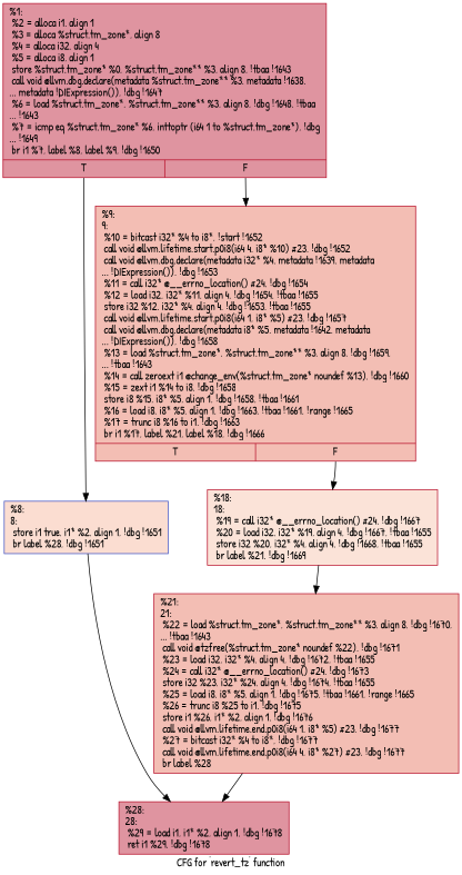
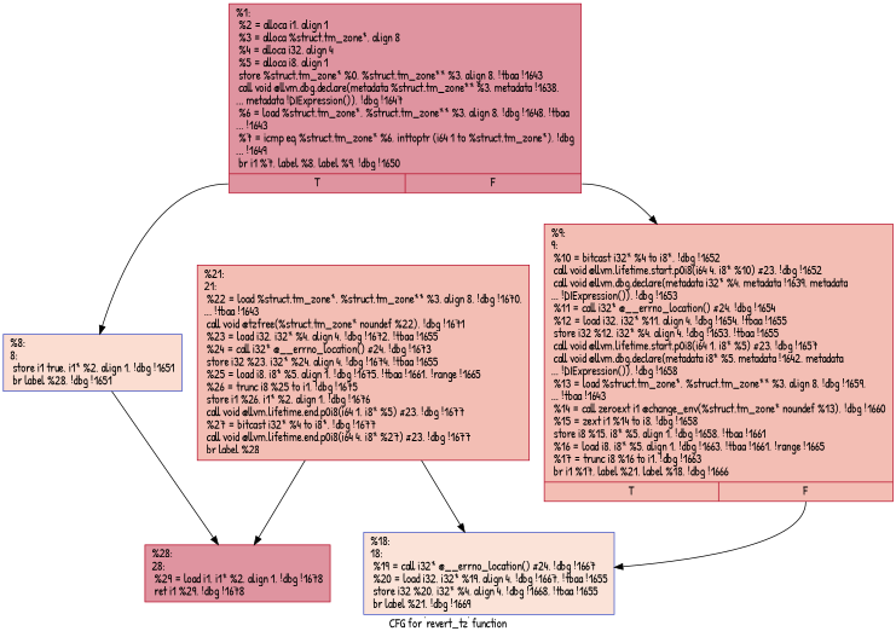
  digraph {
    fontname="Patrick Hand"
    label="CFG for 'revert_tz' function"
    node [color="#b70d28ff" fillcolor="#b70d2870" fontname="Patrick Hand" shape=record style=filled]
    edge [fontname="Patrick Hand"]
    n1 [label="{%1:\l  %2 = alloca i1, align 1\l  %3 = alloca %struct.tm_zone*, align 8\l  %4 = alloca i32, align 4\l  %5 = alloca i8, align 1\l  store %struct.tm_zone* %0, %struct.tm_zone** %3, align 8, !tbaa !1643\l  call void @llvm.dbg.declare(metadata %struct.tm_zone** %3, metadata !1638,\l... metadata !DIExpression()), !dbg !1647\l  %6 = load %struct.tm_zone*, %struct.tm_zone** %3, align 8, !dbg !1648, !tbaa\l... !1643\l  %7 = icmp eq %struct.tm_zone* %6, inttoptr (i64 1 to %struct.tm_zone*), !dbg\l... !1649\l  br i1 %7, label %8, label %9, !dbg !1650\l|{<s0>T|<s1>F}}"]
    n2 [color="#3d50c3ff" fillcolor="#f7b39670" label="{%8:\l8:                                                \l  store i1 true, i1* %2, align 1, !dbg !1651\l  br label %28, !dbg !1651\l}"]
-   n3 [fillcolor="#e36c5570" label="{%9:\l9:                                                \l  %10 = bitcast i32* %4 to i8*, !start !1652\l  call void @llvm.lifetime.start.p0i8(i64 4, i8* %10) #23, !dbg !1652\l  call void @llvm.dbg.declare(metadata i32* %4, metadata !1639, metadata\l... !DIExpression()), !dbg !1653\l  %11 = call i32* @__errno_location() #24, !dbg !1654\l  %12 = load i32, i32* %11, align 4, !dbg !1654, !tbaa !1655\l  store i32 %12, i32* %4, align 4, !dbg !1653, !tbaa !1655\l  call void @llvm.lifetime.start.p0i8(i64 1, i8* %5) #23, !dbg !1657\l  call void @llvm.dbg.declare(metadata i8* %5, metadata !1642, metadata\l... !DIExpression()), !dbg !1658\l  %13 = load %struct.tm_zone*, %struct.tm_zone** %3, align 8, !dbg !1659,\l... !tbaa !1643\l  %14 = call zeroext i1 @change_env(%struct.tm_zone* noundef %13), !dbg !1660\l  %15 = zext i1 %14 to i8, !dbg !1658\l  store i8 %15, i8* %5, align 1, !dbg !1658, !tbaa !1661\l  %16 = load i8, i8* %5, align 1, !dbg !1663, !tbaa !1661, !range !1665\l  %17 = trunc i8 %16 to i1, !dbg !1663\l  br i1 %17, label %21, label %18, !dbg !1666\l|{<s0>T|<s1>F}}"]
+   n3 [fillcolor="#e36c5570" label="{%9:\l9:                                                \l  %10 = bitcast i32* %4 to i8*, !dbg !1652\l  call void @llvm.lifetime.start.p0i8(i64 4, i8* %10) #23, !dbg !1652\l  call void @llvm.dbg.declare(metadata i32* %4, metadata !1639, metadata\l... !DIExpression()), !dbg !1653\l  %11 = call i32* @__errno_location() #24, !dbg !1654\l  %12 = load i32, i32* %11, align 4, !dbg !1654, !tbaa !1655\l  store i32 %12, i32* %4, align 4, !dbg !1653, !tbaa !1655\l  call void @llvm.lifetime.start.p0i8(i64 1, i8* %5) #23, !dbg !1657\l  call void @llvm.dbg.declare(metadata i8* %5, metadata !1642, metadata\l... !DIExpression()), !dbg !1658\l  %13 = load %struct.tm_zone*, %struct.tm_zone** %3, align 8, !dbg !1659,\l... !tbaa !1643\l  %14 = call zeroext i1 @change_env(%struct.tm_zone* noundef %13), !dbg !1660\l  %15 = zext i1 %14 to i8, !dbg !1658\l  store i8 %15, i8* %5, align 1, !dbg !1658, !tbaa !1661\l  %16 = load i8, i8* %5, align 1, !dbg !1663, !tbaa !1661, !range !1665\l  %17 = trunc i8 %16 to i1, !dbg !1663\l  br i1 %17, label %21, label %18, !dbg !1666\l|{<s0>T|<s1>F}}"]
    n4 [label="{%28:\l28:                                               \l  %29 = load i1, i1* %2, align 1, !dbg !1678\l  ret i1 %29, !dbg !1678\l}"]
-   n5 [fillcolor="#f6bfa670" label="{%18:\l18:                                               \l  %19 = call i32* @__errno_location() #24, !dbg !1667\l  %20 = load i32, i32* %19, align 4, !dbg !1667, !tbaa !1655\l  store i32 %20, i32* %4, align 4, !dbg !1668, !tbaa !1655\l  br label %21, !dbg !1669\l}"]
+   n5 [color="#3d50c3ff" fillcolor="#f6bfa670" label="{%18:\l18:                                               \l  %19 = call i32* @__errno_location() #24, !dbg !1667\l  %20 = load i32, i32* %19, align 4, !dbg !1667, !tbaa !1655\l  store i32 %20, i32* %4, align 4, !dbg !1668, !tbaa !1655\l  br label %21, !dbg !1669\l}"]
    n6 [fillcolor="#e36c5570" label="{%21:\l21:                                               \l  %22 = load %struct.tm_zone*, %struct.tm_zone** %3, align 8, !dbg !1670,\l... !tbaa !1643\l  call void @tzfree(%struct.tm_zone* noundef %22), !dbg !1671\l  %23 = load i32, i32* %4, align 4, !dbg !1672, !tbaa !1655\l  %24 = call i32* @__errno_location() #24, !dbg !1673\l  store i32 %23, i32* %24, align 4, !dbg !1674, !tbaa !1655\l  %25 = load i8, i8* %5, align 1, !dbg !1675, !tbaa !1661, !range !1665\l  %26 = trunc i8 %25 to i1, !dbg !1675\l  store i1 %26, i1* %2, align 1, !dbg !1676\l  call void @llvm.lifetime.end.p0i8(i64 1, i8* %5) #23, !dbg !1677\l  %27 = bitcast i32* %4 to i8*, !dbg !1677\l  call void @llvm.lifetime.end.p0i8(i64 4, i8* %27) #23, !dbg !1677\l  br label %28\l}"]
    n1 -> n2 [tailport=s0]
    n1 -> n3 [tailport=s1]
    n2 -> n4
    n3 -> n5 [tailport=s1]
-   n5 -> n6
+   n6 -> n5
    n6 -> n4
  }
